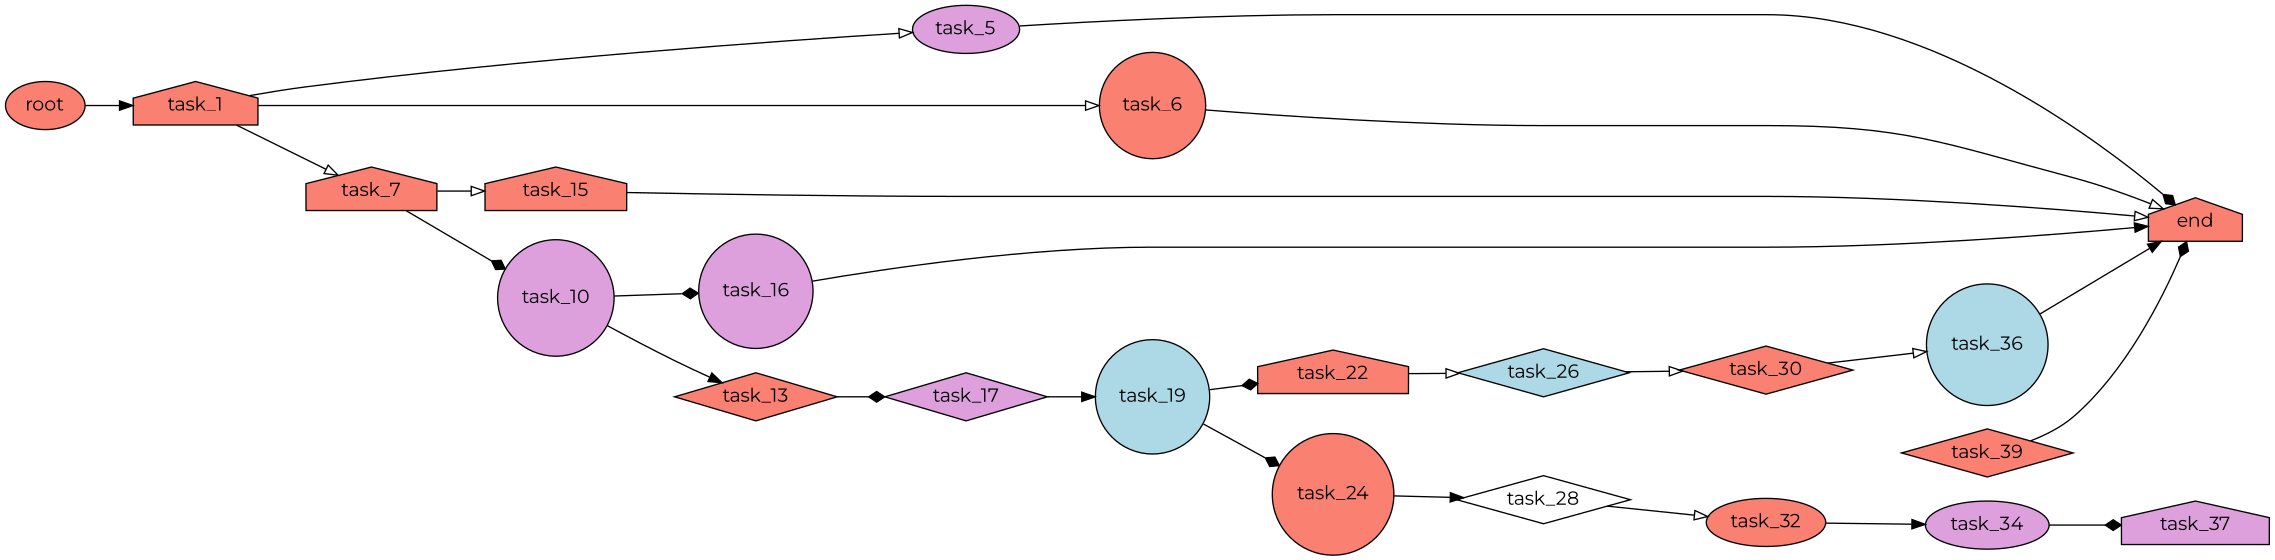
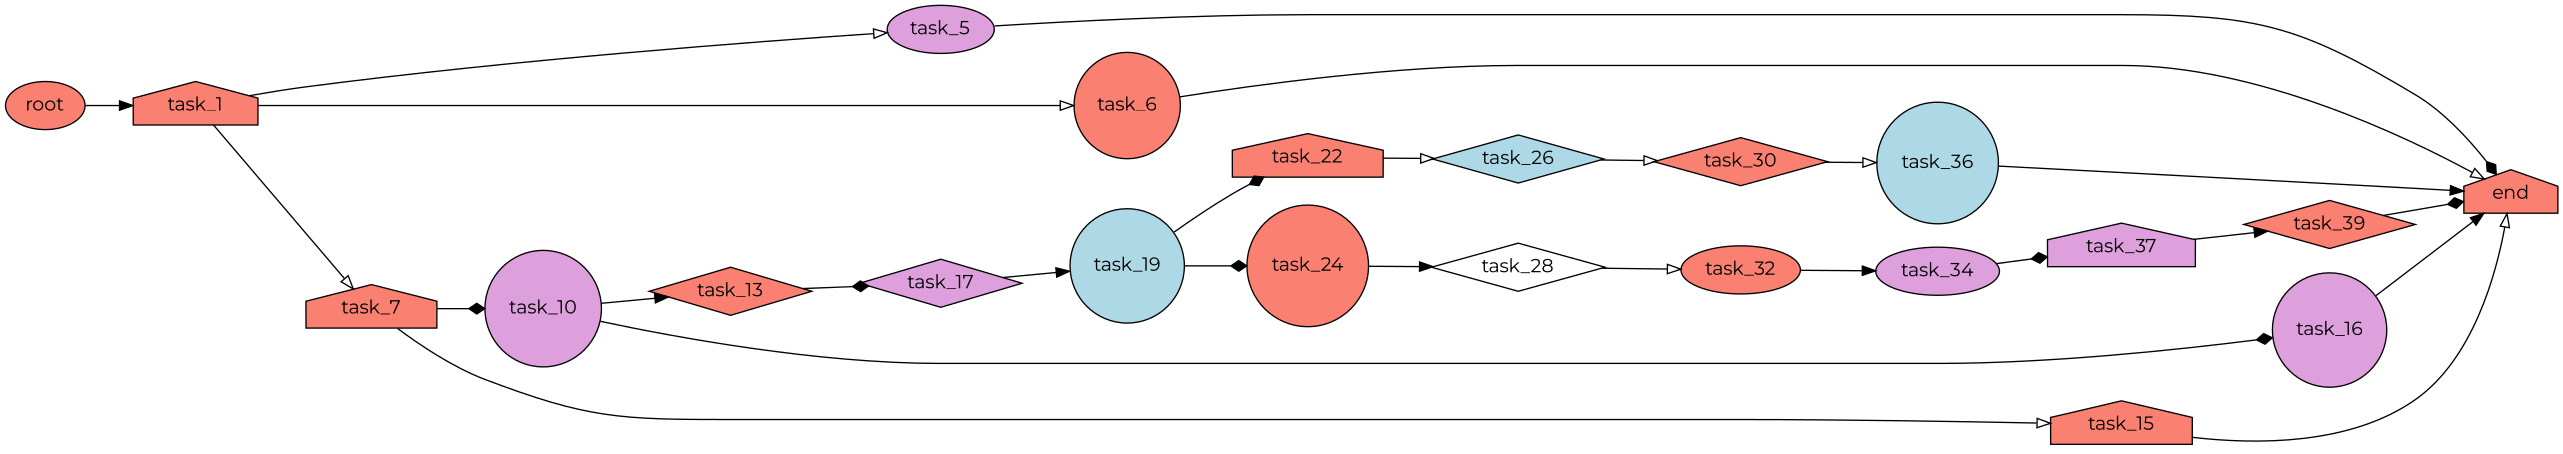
  digraph {
    fontname=Montserrat
    rankdir=LR
    node [fillcolor=salmon fontname=Montserrat shape=house style=filled]
    edge [arrowhead=onormal fontname=Montserrat]
    root [shape=ellipse]
    task_1
    task_5 [fillcolor=plum shape=ellipse]
    task_6 [shape=circle]
    task_7
    end
    task_10 [fillcolor=plum shape=circle]
    task_15
    task_13 [shape=diamond]
    task_16 [fillcolor=plum shape=circle]
    task_17 [fillcolor=plum shape=diamond]
    task_19 [fillcolor=lightblue shape=circle]
    task_22
    task_24 [shape=circle]
    task_26 [fillcolor=lightblue shape=diamond]
    task_28 [fillcolor=white shape=diamond]
    task_30 [shape=diamond]
    task_32 [shape=ellipse]
    task_36 [fillcolor=lightblue shape=circle]
    task_34 [fillcolor=plum shape=ellipse]
    task_37 [fillcolor=plum]
    task_39 [shape=diamond]
    root -> task_1 [arrowhead=normal]
    task_1 -> task_5
    task_1 -> task_6
    task_1 -> task_7
    task_5 -> end [arrowhead=diamond]
    task_6 -> end
    task_7 -> task_10 [arrowhead=diamond]
    task_7 -> task_15
    task_10 -> task_13 [arrowhead=normal]
    task_10 -> task_16 [arrowhead=diamond]
    task_15 -> end
    task_13 -> task_17 [arrowhead=diamond]
    task_16 -> end [arrowhead=normal]
    task_17 -> task_19 [arrowhead=normal]
    task_19 -> task_22 [arrowhead=diamond]
    task_19 -> task_24 [arrowhead=diamond]
    task_22 -> task_26
    task_24 -> task_28 [arrowhead=normal]
    task_26 -> task_30
    task_28 -> task_32
    task_30 -> task_36
    task_32 -> task_34 [arrowhead=normal]
    task_36 -> end [arrowhead=normal]
    task_34 -> task_37 [arrowhead=diamond]
+   task_37 -> task_39 [arrowhead=normal]
    task_39 -> end [arrowhead=diamond]
  }
